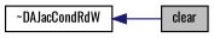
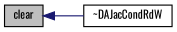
  digraph {
    rankdir=LR
    fontname=Oswald
    node [color=black fontname=Oswald fontsize=10 shape=record]
    n1 [fillcolor=grey75 fontcolor=black height=0.2 label=clear style=filled width=0.4]
    n2 [height=0.2 label="~DAJacCondRdW" width=0.4]
-   n2 -> n1 [color=midnightblue dir=back fontname=Oswald fontsize=10 labelfontname=Helvetica labelfontsize=10 style=solid]
+   n1 -> n2 [color=midnightblue dir=back fontname=Oswald fontsize=10 labelfontname=Helvetica labelfontsize=10 style=solid]
  }
